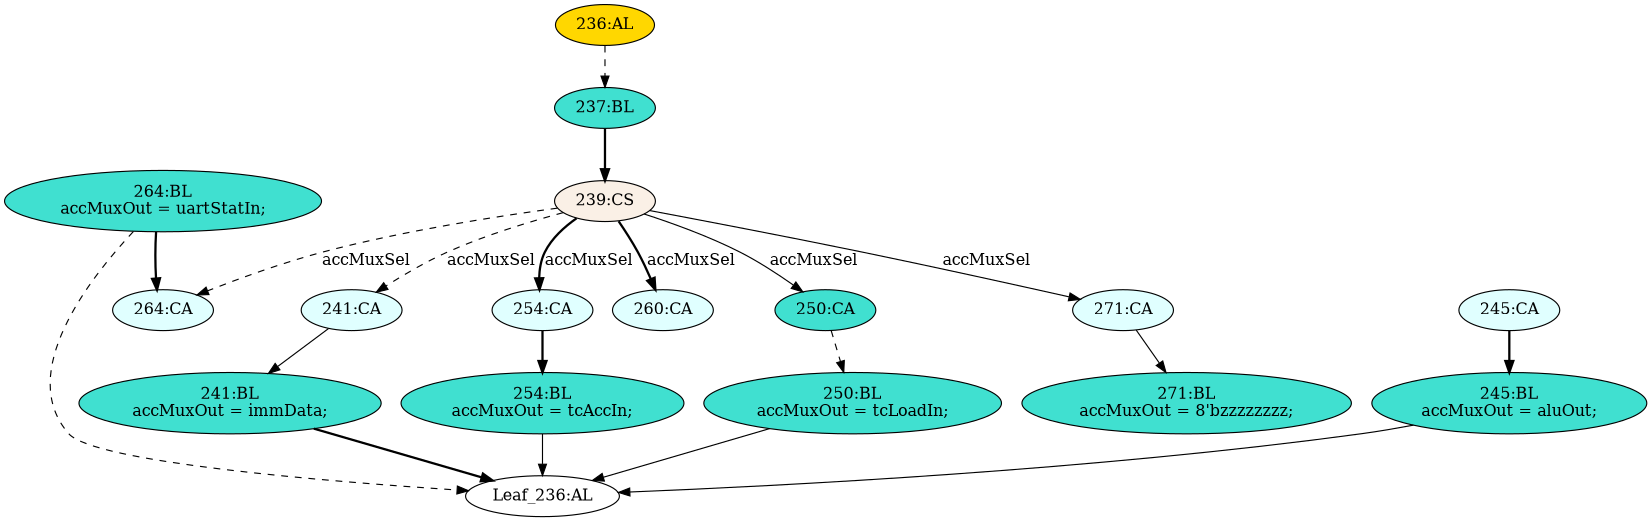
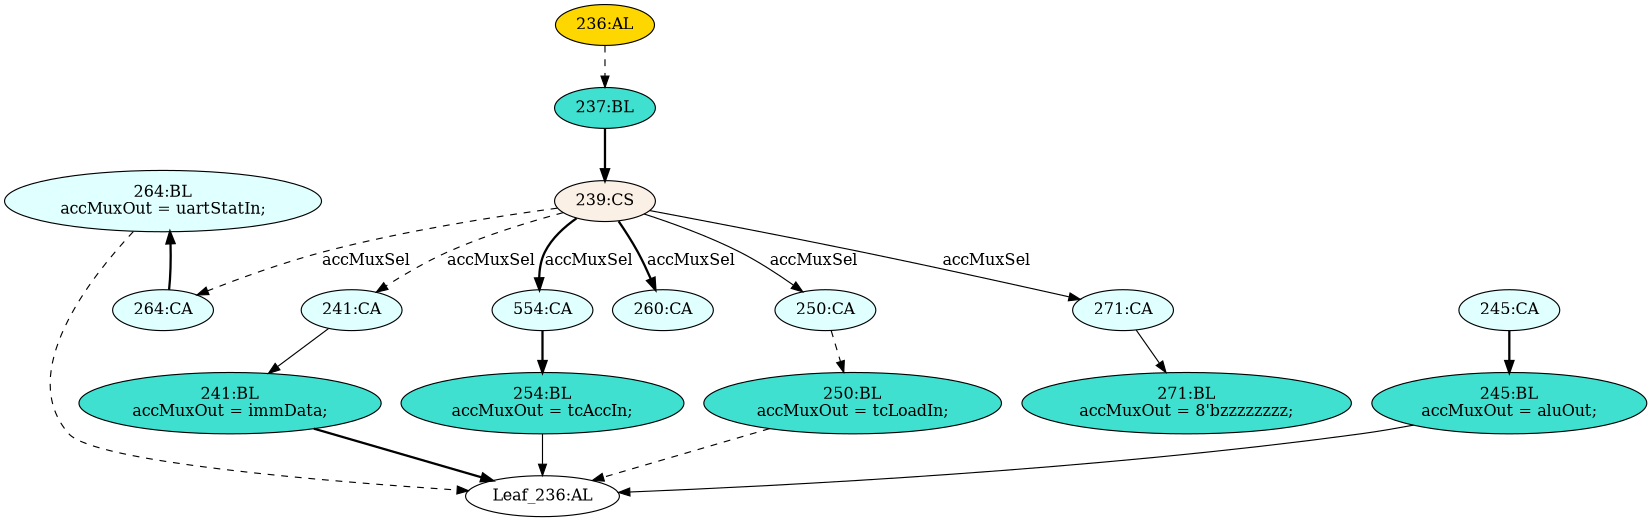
  strict digraph {
    node [fillcolor=turquoise statements="[]" style=filled typ=Block]
    edge [cond="[]" lineno=None style=solid]
    n1 [ast="<pyverilog.vparser.ast.Block object at 0x7f82813b01d0>" label="254:BL\naccMuxOut = tcAccIn;" statements="[<pyverilog.vparser.ast.BlockingSubstitution object at 0x7f82813b0210>]"]
    n2 [def_var="['accMuxOut']" label="Leaf_236:AL" fillcolor="" statements="" style="" typ=""]
    n3 [ast="<pyverilog.vparser.ast.CaseStatement object at 0x7f82813b07d0>" fillcolor=linen label="239:CS" typ=CaseStatement]
    n4 [ast="<pyverilog.vparser.ast.Case object at 0x7f82813b0750>" fillcolor=lightcyan label="271:CA" typ=Case]
    n5 [ast="<pyverilog.vparser.ast.Case object at 0x7f82813b0590>" fillcolor=lightcyan label="264:CA" typ=Case]
    n6 [ast="<pyverilog.vparser.ast.Case object at 0x7f82813bedd0>" fillcolor=lightcyan label="241:CA" typ=Case]
-   n7 [ast="<pyverilog.vparser.ast.Case object at 0x7f82813b0090>" fillcolor=lightcyan label="254:CA" typ=Case]
+   n7 [ast="<pyverilog.vparser.ast.Case object at 0x7f82813b0090>" fillcolor=lightcyan label="554:CA" typ=Case]
    n8 [ast="<pyverilog.vparser.ast.Case object at 0x7f82813b0310>" fillcolor=lightcyan label="260:CA" typ=Case]
-   n9 [ast="<pyverilog.vparser.ast.Case object at 0x7f828169ea10>" label="250:CA" typ=Case]
+   n9 [ast="<pyverilog.vparser.ast.Case object at 0x7f828169ea10>" fillcolor=lightcyan label="250:CA" typ=Case]
    n10 [ast="<pyverilog.vparser.ast.Block object at 0x7f82813b0910>" label="271:BL\naccMuxOut = 8'bzzzzzzzz;" statements="[<pyverilog.vparser.ast.BlockingSubstitution object at 0x7f82813b0950>]"]
-   n11 [ast="<pyverilog.vparser.ast.Block object at 0x7f82813b06d0>" label="264:BL\naccMuxOut = uartStatIn;" statements="[<pyverilog.vparser.ast.BlockingSubstitution object at 0x7f82813b0710>]"]
+   n11 [ast="<pyverilog.vparser.ast.Block object at 0x7f82813b06d0>" fillcolor=lightcyan label="264:BL\naccMuxOut = uartStatIn;" statements="[<pyverilog.vparser.ast.BlockingSubstitution object at 0x7f82813b0710>]"]
    n12 [ast="<pyverilog.vparser.ast.Block object at 0x7f82813be890>" label="241:BL\naccMuxOut = immData;" statements="[<pyverilog.vparser.ast.BlockingSubstitution object at 0x7f82813bec90>]"]
    n13 [ast="<pyverilog.vparser.ast.Case object at 0x7f82813e82d0>" fillcolor=lightcyan label="245:CA" typ=Case]
    n14 [ast="<pyverilog.vparser.ast.Block object at 0x7f828170ba90>" label="245:BL\naccMuxOut = aluOut;" statements="[<pyverilog.vparser.ast.BlockingSubstitution object at 0x7f828170bbd0>]"]
    n15 [ast="<pyverilog.vparser.ast.Block object at 0x7f828169e9d0>" label="250:BL\naccMuxOut = tcLoadIn;" statements="[<pyverilog.vparser.ast.BlockingSubstitution object at 0x7f828169ecd0>]"]
    n16 [ast="<pyverilog.vparser.ast.Block object at 0x7f82813d6890>" label="237:BL"]
    n17 [ast="<pyverilog.vparser.ast.Always object at 0x7f82813d6190>" clk_sens=False fillcolor=gold label="236:AL" sens="['immData', 'uartStatIn', 'uartDataIn', 'tcLoadIn', 'aluOut', 'tcAccIn']" typ=Always use_var="['immData', 'uartStatIn', 'uartDataIn', 'tcLoadIn', 'aluOut', 'accMuxSel', 'tcAccIn']"]
    n1 -> n2
    n3 -> n4 [cond="['accMuxSel']" label=accMuxSel lineno=239]
    n3 -> n5 [cond="['accMuxSel']" label=accMuxSel lineno=239 style=dashed]
    n3 -> n6 [cond="['accMuxSel']" label=accMuxSel lineno=239 style=dashed]
    n3 -> n7 [cond="['accMuxSel']" label=accMuxSel lineno=239 style=bold]
    n3 -> n8 [cond="['accMuxSel']" label=accMuxSel lineno=239 style=bold]
    n3 -> n9 [cond="['accMuxSel']" label=accMuxSel lineno=239]
    n4 -> n10
-   n11 -> n5 [style=bold]
+   n5 -> n11 [style=bold]
    n6 -> n12
    n7 -> n1 [style=bold]
    n9 -> n15 [style=dashed]
    n11 -> n2 [style=dashed]
    n12 -> n2 [style=bold]
    n13 -> n14 [style=bold]
    n14 -> n2
-   n15 -> n2
+   n15 -> n2 [style=dashed]
    n16 -> n3 [style=bold]
    n17 -> n16 [style=dashed]
  }
